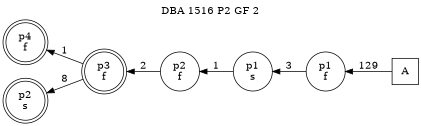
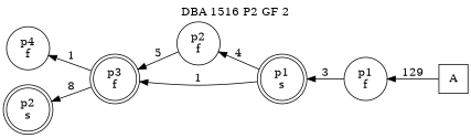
  digraph {
    label=" DBA 1516 P2 GF 2 "
    labelloc=tl
    rankdir=RL
    node [shape=circle]
    n1 [label=A shape=square]
    n2 [label="p1\nf"]
-   n3 [label="p1\ns"]
+   n3 [label="p1\ns" shape=doublecircle]
    n4 [label="p2\nf"]
    n5 [label="p3\nf" shape=doublecircle]
-   n6 [label="p4\nf" shape=doublecircle]
+   n6 [label="p4\nf"]
    n7 [label="p2\ns" shape=doublecircle]
    n1 -> n2 [label=129]
    n2 -> n3 [label=3]
-   n3 -> n4 [label=1]
-   n4 -> n5 [label=2]
+   n3 -> n4 [label=4]
+   n3 -> n5 [label=1]
+   n4 -> n5 [label=5]
    n5 -> n6 [label=1]
    n5 -> n7 [label=8]
  }
